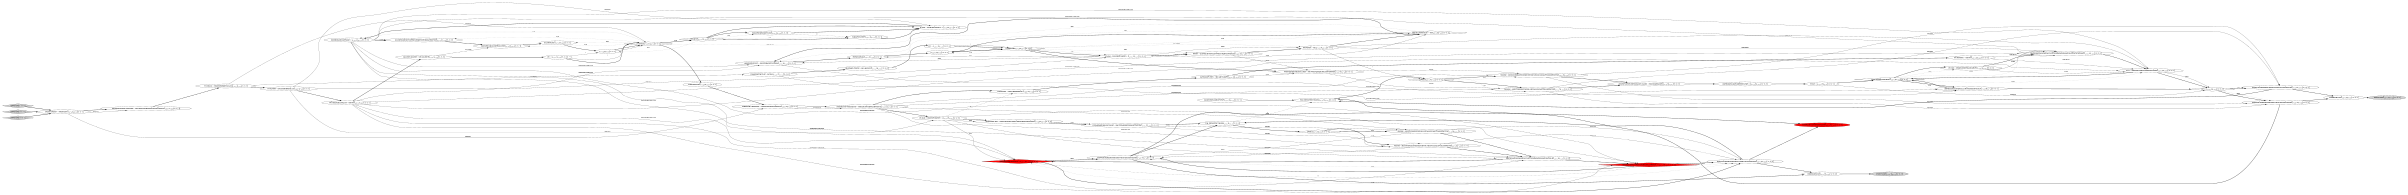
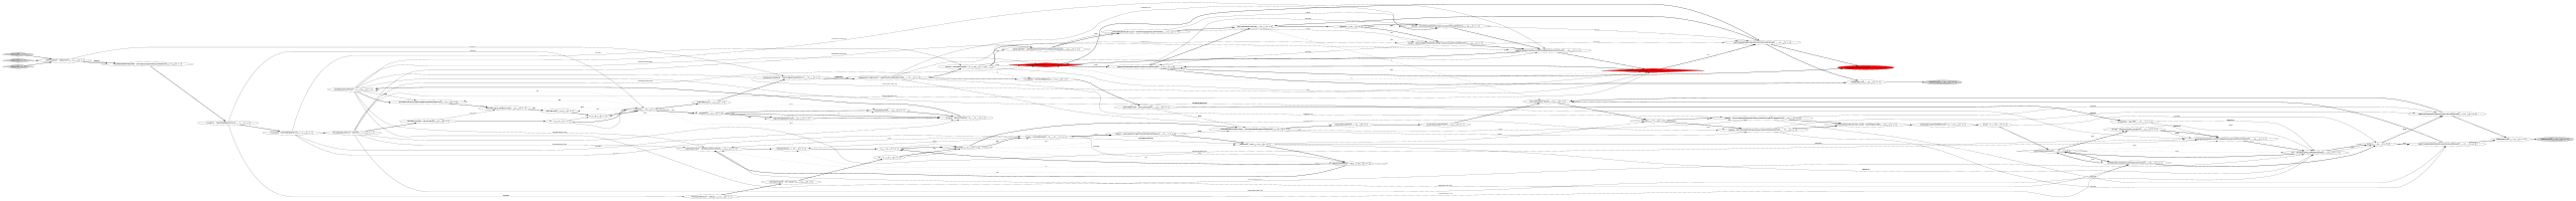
  digraph {
    fontname="Comic Neue"
    rankdir=LR
    node [fillcolor=white fontname="Comic Neue" shape=ellipse style=filled]
    edge [fontname="Comic Neue" style=bold]
    n1 [label="final InternalFilters response@@@46@@@['0', '0', '1']"]
    n2 [label="doReduce@@@47@@@['0', '0', '1']" shape=diamond]
    n3 [label="response = searchAndReduce(indexSearcher,new MatchAllDocsQuery(),builder,fieldType)@@@48@@@['0', '0', '1']"]
    n4 [label="response = search(indexSearcher,new MatchAllDocsQuery(),builder,fieldType)@@@51@@@['0', '0', '1']"]
    n5 [fillcolor=lightgray label="directory.close()@@@46@@@['1', '0', '0']"]
    n6 [label="int value = randomInt(maxTerm - 1)@@@25@@@['1', '1', '0']"]
    n7 [label="int numFilters = randomIntBetween(1,10)@@@24@@@['0', '0', '1']"]
    n8 [fillcolor=red label="expectedBucketCount(value( > 0@@@39@@@['0', '1', '0']" shape=diamond]
    n9 [label="QueryBuilder filter = QueryBuilders.termQuery(\"field\",Integer.toString(value))@@@26@@@['1', '1', '0']"]
    n10 [label="assertEquals(response.getDocCount(),(long)expectedBucketCount(value()@@@38@@@['1', '1', '0']"]
    n11 [fillcolor=red label="expectedBucketCount(expectedBucketCount(value(( > 0@@@38@@@['1', '0', '0']" shape=diamond]
    n12 [label="QueryBuilder(( filters = new QueryBuilder((((@@@25@@@['0', '0', '1']"]
    n13 [label="assertFalse(AggregationInspectionHelper.hasValue(response))@@@43@@@['1', '1', '0']"]
    n14 [label="assertTrue(AggregationInspectionHelper.hasValue(response))@@@40@@@['1', '1', '0']"]
    n15 [label="FilterAggregationBuilder builder = new FilterAggregationBuilder(\"test\",filter)@@@27@@@['1', '1', '0']"]
    n16 [label="int index = Integer.parseInt(bucket.getKey())@@@61@@@['0', '0', '1']"]
    n17 [label="assertEquals(bucket.getDocCount(),(long)expectedBucketCount(filterTerms(index(()@@@62@@@['0', '0', '1']"]
    n18 [label="sum += expectedBucketCount(filterTerms(index((@@@63@@@['0', '0', '1']"]
    n19 [label="\"other\".equals(bucket.getKey())@@@57@@@['0', '0', '1']" shape=diamond]
    n20 [label="sum > 0@@@66@@@['0', '0', '1']" shape=diamond]
    n21 [label="List<InternalFilters.InternalBucket> buckets = response.getBuckets()@@@53@@@['0', '0', '1']"]
    n22 [label="assertTrue(AggregationInspectionHelper.hasValue(response))@@@67@@@['0', '0', '1']"]
    n23 [label="assertFalse(AggregationInspectionHelper.hasValue(response))@@@70@@@['0', '0', '1']"]
    n24 [label="assertEquals(buckets.size(),filters.length + 1)@@@54@@@['0', '0', '1']"]
    n25 [label="indexReader.close()@@@73@@@['0', '0', '1']"]
    n26 [label="int value = randomInt(maxTerm - 1)@@@32@@@['0', '0', '1']"]
    n27 [label="expectedOtherCount -= expectedBucketCount(value(@@@36@@@['0', '0', '1']"]
    n28 [label="filterSet.contains(value) == false@@@35@@@['0', '0', '1']" shape=diamond]
    n29 [label="filterSet.add(value)@@@37@@@['0', '0', '1']"]
    n30 [label="filters(i( = QueryBuilders.termQuery(\"field\",Integer.toString(value))@@@33@@@['0', '0', '1']"]
    n31 [label="filterTerms(i( = value@@@34@@@['0', '0', '1']"]
    n32 [label="assertEquals(bucket.getDocCount(),expectedOtherCount)@@@58@@@['0', '0', '1']"]
    n33 [label="i++@@@31@@@['0', '0', '1']"]
    n34 [label="FiltersAggregationBuilder builder = new FiltersAggregationBuilder(\"test\",filters)@@@40@@@['0', '0', '1']"]
    n35 [fillcolor=lightgray label="testRandom['1', '0', '0']" shape=diamond]
    n36 [label="Directory directory = newDirectory()@@@3@@@['1', '1', '1']"]
    n37 [label="IndexReader indexReader = DirectoryReader.open(directory)@@@22@@@['1', '1', '1']"]
    n38 [label="RandomIndexWriter indexWriter = new RandomIndexWriter(random(),directory)@@@4@@@['1', '1', '1']"]
    n39 [label="i < filters.length@@@30@@@['0', '0', '1']" shape=diamond]
    n40 [label="int sum = 0@@@55@@@['0', '0', '1']"]
    n41 [label="int(( filterTerms = new int((((@@@26@@@['0', '0', '1']"]
    n42 [label="indexWriter.getReader().close()@@@13@@@['1', '1', '0']"]
    n43 [label="indexWriter.commit()@@@13@@@['0', '0', '1']"]
    n44 [label="int value = randomInt(maxTerm - 1)@@@15@@@['1', '1', '1']"]
    n45 [label="expectedBucketCount(value( += 1@@@16@@@['1', '1', '1']"]
    n46 [label="IndexSearcher indexSearcher = newSearcher(indexReader,true,true)@@@23@@@['1', '1', '1']"]
    n47 [label="response = searchAndReduce(indexSearcher,new MatchAllDocsQuery(),builder,fieldType)@@@33@@@['1', '1', '0']"]
    n48 [label="response = search(indexSearcher,new MatchAllDocsQuery(),builder,fieldType)@@@36@@@['1', '1', '0']"]
    n49 [fillcolor=red label="{indexReader.close()directory.close()}@@@47@@@['0', '1', '0']"]
    n50 [label="final InternalFilter response@@@31@@@['1', '1', '0']"]
    n51 [label="indexReader.close()@@@45@@@['1', '0', '0']"]
    n52 [label="doReduce@@@32@@@['1', '1', '0']" shape=diamond]
    n53 [label="int(( expectedBucketCount = new int((((@@@7@@@['1', '1', '1']"]
    n54 [label="Document document = new Document()@@@8@@@['1', '1', '1']"]
    n55 [label="int i = 0@@@9@@@['1', '1', '1']"]
    n56 [label="indexWriter.addDocument(document)@@@18@@@['1', '1', '1']"]
    n57 [label="int numDocs = randomIntBetween(100,200)@@@5@@@['1', '1', '1']"]
    n58 [label="i < numDocs@@@10@@@['1', '1', '1']" shape=diamond]
    n59 [label="int expectedOtherCount = numDocs@@@27@@@['0', '0', '1']"]
    n60 [label="int maxTerm = randomIntBetween(10,50)@@@6@@@['1', '1', '1']"]
    n61 [label="document.add(new Field(\"field\",Integer.toString(value),fieldType))@@@17@@@['1', '1', '1']"]
    n62 [label="indexWriter.close()@@@21@@@['1', '1', '1']"]
    n63 [label="document.clear()@@@19@@@['1', '1', '1']"]
    n64 [label="frequently()@@@12@@@['1', '1', '1']" shape=diamond]
    n65 [label="Set<Integer> filterSet = new HashSet<>()@@@28@@@['0', '0', '1']"]
    n66 [label="builder.otherBucketKey(\"other\")@@@42@@@['0', '0', '1']"]
    n67 [label="i++@@@11@@@['1', '1', '1']"]
+   n68 [label="builder.otherBucket(true)@@@41@@@['0', '0', '1']"]
    n69 [fillcolor=lightgray label="directory.close()@@@74@@@['0', '0', '1']"]
    n70 [fillcolor=lightgray label="testRandom['0', '1', '0']" shape=diamond]
    n71 [label="int i = 0@@@29@@@['0', '0', '1']"]
    n72 [fillcolor=lightgray label="testRandom['0', '0', '1']" shape=diamond]
    n1 -> n2
    n2 -> n3
    n2 -> n3 [label=true style=dotted]
    n2 -> n4
    n2 -> n4 [label=false style=dotted]
    n3 -> n21
    n3 -> n22 [label=response style=solid]
    n3 -> n23 [label=response style=solid]
    n4 -> n21
    n4 -> n22 [label=response style=solid]
    n4 -> n23 [label=response style=solid]
    n6 -> n7 [label=0 style=dashed]
    n6 -> n8 [label=value style=solid]
    n6 -> n9 [label=value style=solid]
    n6 -> n9
    n6 -> n10 [label=value style=solid]
    n6 -> n11 [label=value style=solid]
    n7 -> n12
    n8 -> n13
    n8 -> n13 [label=false style=dotted]
    n8 -> n14 [label=true style=dotted]
    n8 -> n14
    n9 -> n15
    n9 -> n15 [label=filter style=solid]
    n10 -> n8
    n10 -> n11
    n11 -> n8 [label=0 style=dashed]
    n11 -> n13
    n11 -> n13 [label=false style=dotted]
    n11 -> n14 [label=true style=dotted]
    n11 -> n14
    n12 -> n34 [label=filters style=solid]
    n12 -> n41
    n13 -> n49
    n13 -> n50
    n13 -> n51
    n14 -> n49
    n14 -> n50
    n14 -> n51
    n15 -> n47 [label=builder style=solid]
    n15 -> n48 [label=builder style=solid]
    n15 -> n50
    n16 -> n17
    n16 -> n17 [label=index style=solid]
    n16 -> n18 [label=index style=solid]
    n17 -> n18
    n18 -> n19
    n18 -> n20 [label=sum style=solid]
    n18 -> n20
    n19 -> n16
    n19 -> n16 [label=false style=dotted]
    n19 -> n17 [label=false style=dotted]
    n19 -> n18 [label=false style=dotted]
    n19 -> n32
    n19 -> n32 [label=true style=dotted]
    n20 -> n22
    n20 -> n22 [label=true style=dotted]
    n20 -> n23
    n20 -> n23 [label=false style=dotted]
    n21 -> n24
    n22 -> n1
    n22 -> n25
    n23 -> n1
    n23 -> n25
    n24 -> n40
    n25 -> n69
    n26 -> n27 [label=value style=solid]
    n26 -> n28 [label=value style=solid]
    n26 -> n29 [label=value style=solid]
    n26 -> n30 [label=value style=solid]
    n26 -> n30
-   n26 -> n31 [label=value style=solid]
+   n26 -> n31 [label=expectedBucketCount style=solid]
    n27 -> n29
    n27 -> n32 [label=expectedOtherCount style=solid]
    n28 -> n27
    n28 -> n27 [label=true style=dotted]
    n28 -> n29 [label=true style=dotted]
    n28 -> n33
    n29 -> n33
    n30 -> n31
    n30 -> n34 [label=filters style=solid]
    n31 -> n2 [label=i style=solid]
    n31 -> n17 [label=filterTerms style=solid]
    n31 -> n18 [label=filterTerms style=solid]
    n31 -> n28
    n32 -> n19
    n32 -> n20
    n33 -> n39 [label=i style=solid]
    n33 -> n39
    n34 -> n3 [label=builder style=solid]
    n34 -> n4 [label=builder style=solid]
+   n34 -> n68
    n35 -> n36
    n36 -> n37 [label=directory style=solid]
    n36 -> n38
    n36 -> n38 [label=directory style=solid]
    n37 -> n46
    n37 -> n46 [label=indexReader style=solid]
    n38 -> n57
    n39 -> n26 [label=true style=dotted]
    n39 -> n26
    n39 -> n28 [label=true style=dotted]
    n39 -> n30 [label=true style=dotted]
    n39 -> n31 [label=document style=dotted]
    n39 -> n33 [label=true style=dotted]
    n39 -> n34
    n40 -> n19
    n40 -> n20 [label=numDocs style=solid]
    n41 -> n17 [label=filterTerms style=solid]
    n41 -> n18 [label=filterTerms style=solid]
    n42 -> n43 [label=0 style=dashed]
    n42 -> n44
    n43 -> n44
    n44 -> n45
    n45 -> n8 [label=expectedBucketCount style=solid]
    n45 -> n10 [label=expectedBucketCount style=solid]
    n45 -> n11 [label=expectedBucketCount style=solid]
    n45 -> n17 [label=expectedBucketCount style=solid]
    n45 -> n18 [label=expectedBucketCount style=solid]
    n45 -> n27 [label=expectedBucketCount style=solid]
    n45 -> n61
    n45 -> n61 [label=value style=solid]
    n46 -> n3 [label=indexSearcher style=solid]
    n46 -> n4 [label=indexSearcher style=solid]
    n46 -> n6
    n46 -> n7
    n46 -> n47 [label=indexSearcher style=solid]
    n46 -> n48 [label=indexSearcher style=solid]
    n47 -> n10
    n47 -> n13 [label=response style=solid]
    n47 -> n14 [label=response style=solid]
    n48 -> n10
    n48 -> n13 [label=response style=solid]
    n48 -> n14 [label=response style=solid]
    n50 -> n1 [label=3 style=dashed]
    n50 -> n52
    n51 -> n5
    n52 -> n47
    n52 -> n47 [label=true style=dotted]
    n52 -> n48
    n52 -> n48 [label=false style=dotted]
    n53 -> n8 [label=expectedBucketCount style=solid]
    n53 -> n10 [label=expectedBucketCount style=solid]
    n53 -> n11 [label=expectedBucketCount style=solid]
    n53 -> n17 [label=expectedBucketCount style=solid]
    n53 -> n18 [label=expectedBucketCount style=solid]
    n53 -> n27 [label=expectedBucketCount style=solid]
    n53 -> n54
    n54 -> n55
    n54 -> n56 [label=document style=solid]
    n55 -> n58 [label=i style=solid]
    n55 -> n58
    n55 -> n67 [label=i style=solid]
    n56 -> n63
    n57 -> n58 [label=numDocs style=solid]
    n57 -> n59 [label=numDocs style=solid]
    n57 -> n60
-   n58 -> n44 [label=filterTerms style=dotted]
+   n58 -> n44 [label=true style=dotted]
    n58 -> n45 [label=true style=dotted]
    n58 -> n56 [label=true style=dotted]
    n58 -> n61 [label=true style=dotted]
    n58 -> n62
    n58 -> n63 [label=true style=dotted]
    n58 -> n64 [label=true style=dotted]
    n58 -> n64
    n59 -> n32 [label=expectedOtherCount style=solid]
    n59 -> n65
    n60 -> n6 [label=maxTerm style=solid]
    n60 -> n26 [label=maxTerm style=solid]
    n60 -> n44 [label=maxTerm style=solid]
    n60 -> n53
    n61 -> n56
    n62 -> n37
    n63 -> n67
    n64 -> n42
    n64 -> n42 [label=true style=dotted]
    n64 -> n43 [label=true style=dotted]
    n64 -> n43
    n64 -> n44
    n64 -> n67 [label=true style=dotted]
    n65 -> n71
    n66 -> n1
    n67 -> n58 [label=i style=solid]
    n67 -> n58
+   n68 -> n66
    n70 -> n36
    n71 -> n39
    n71 -> n39 [label=i style=solid]
    n72 -> n36
  }
